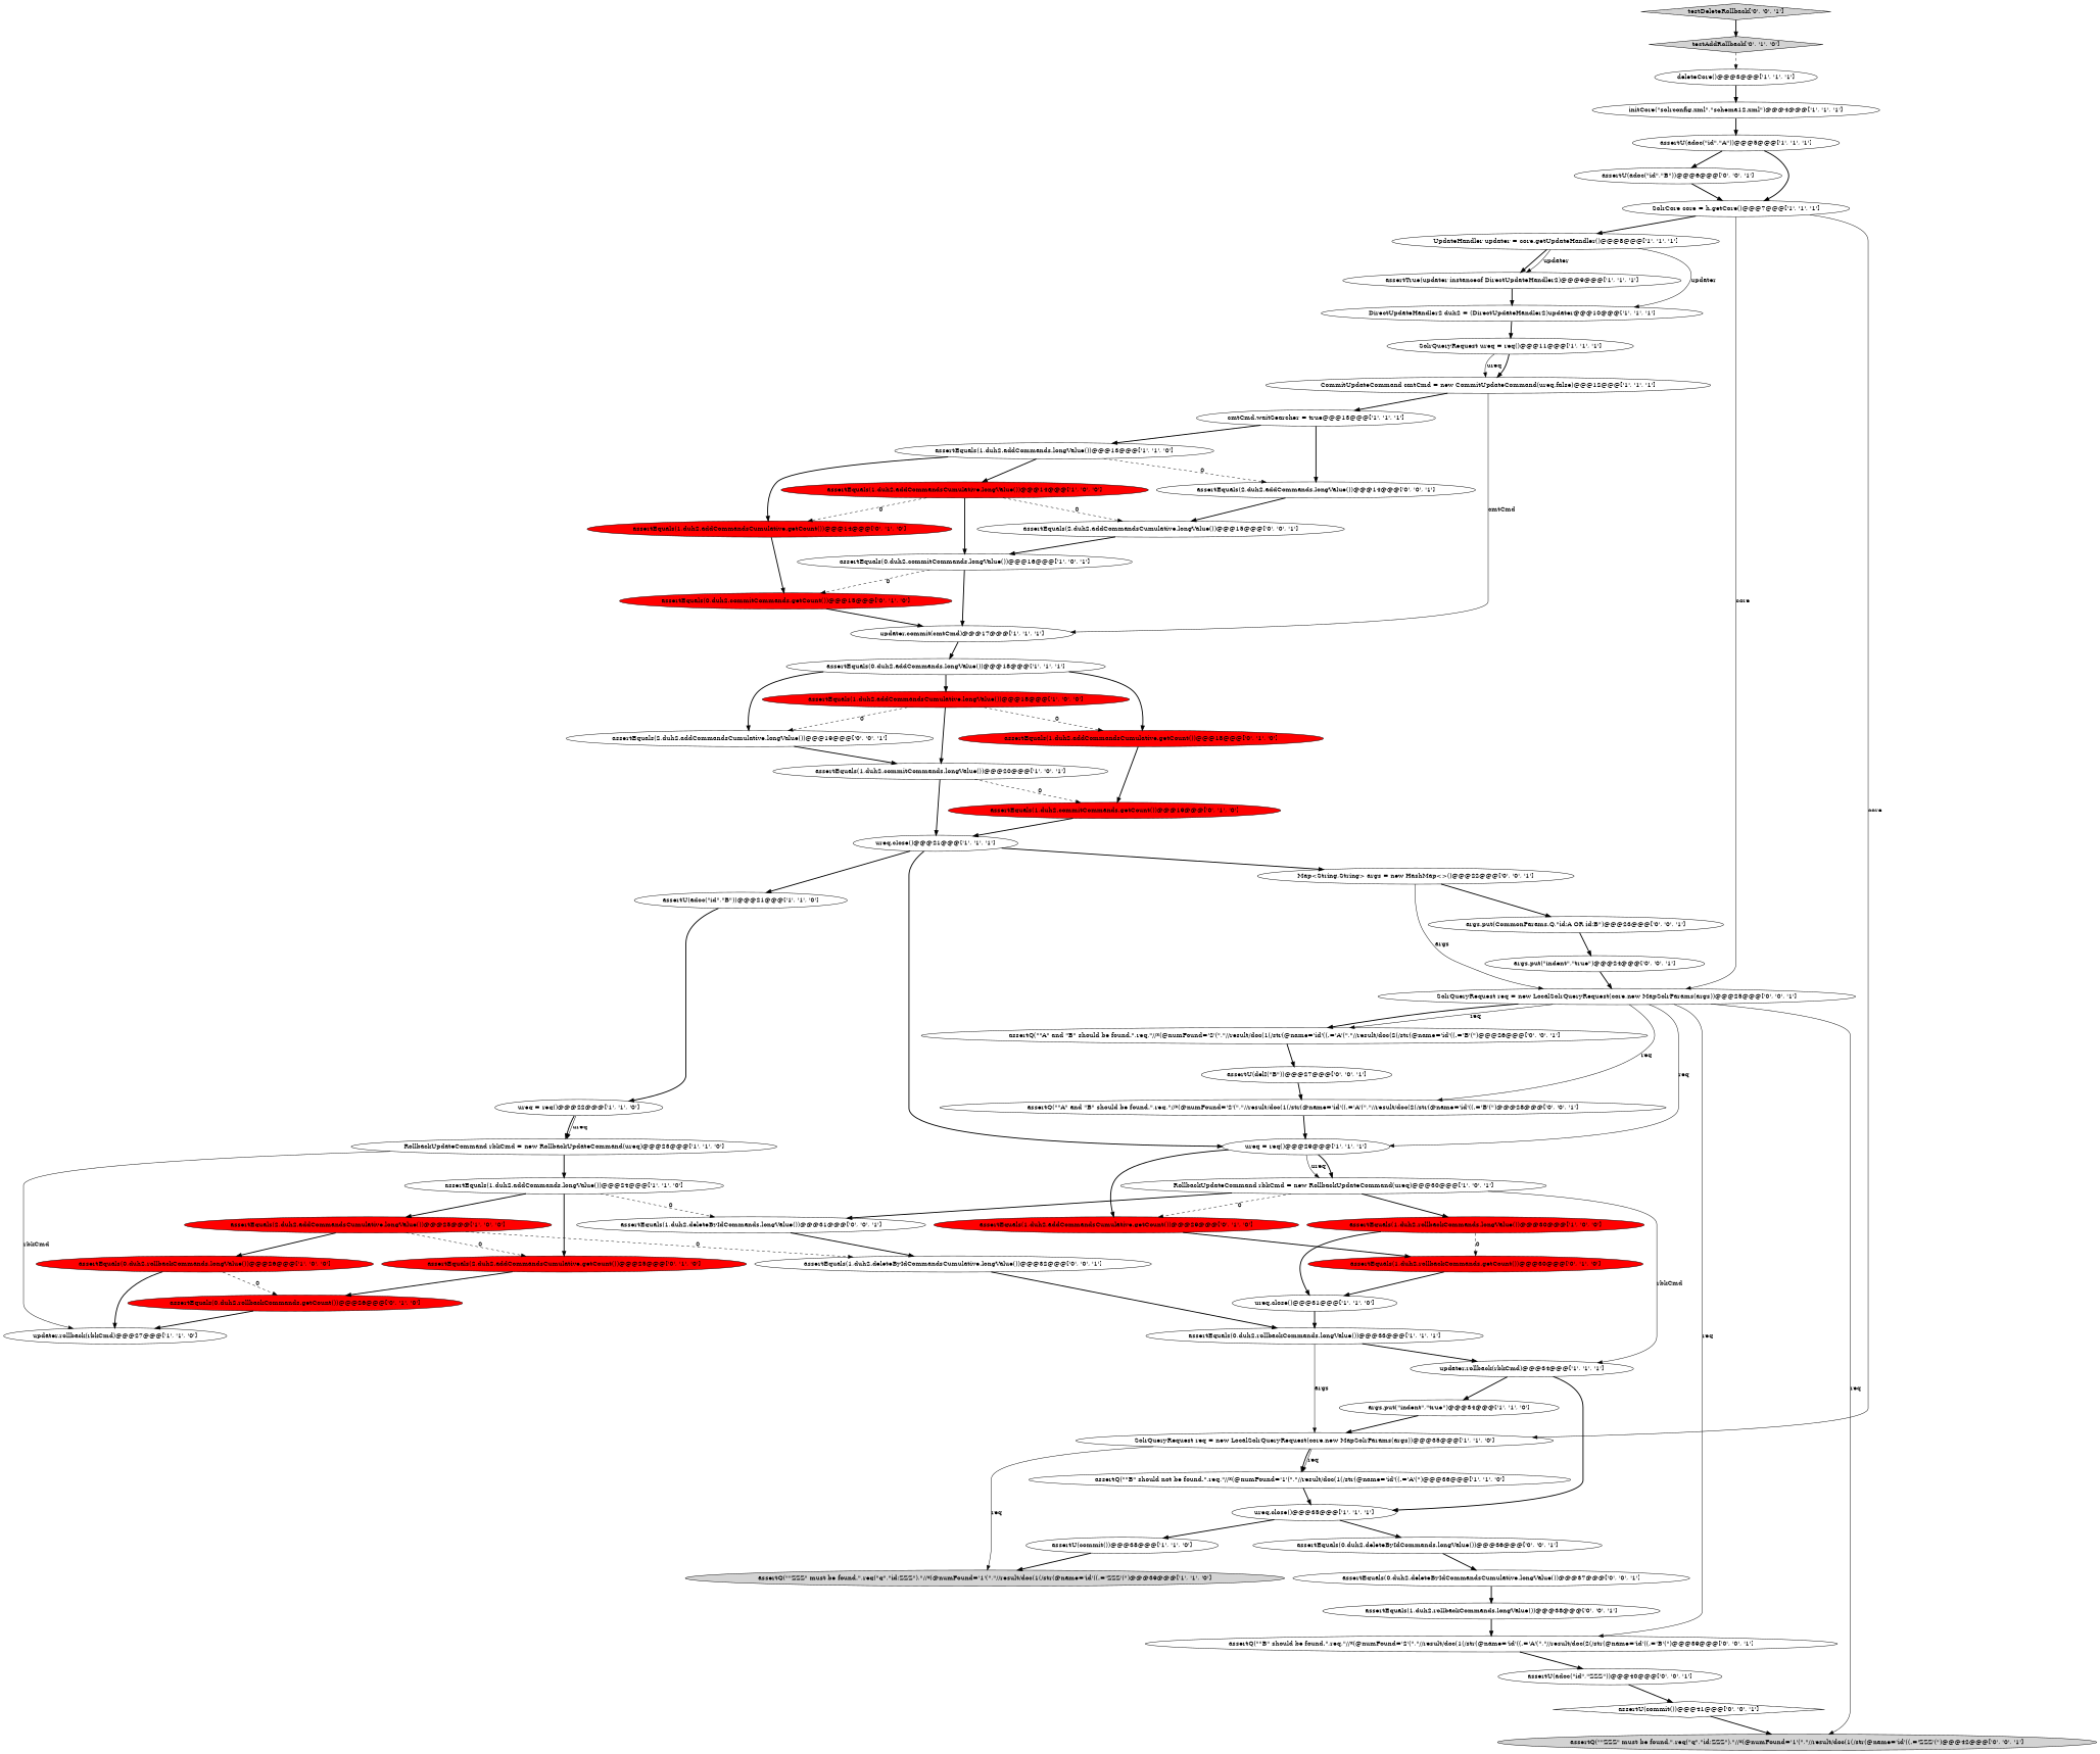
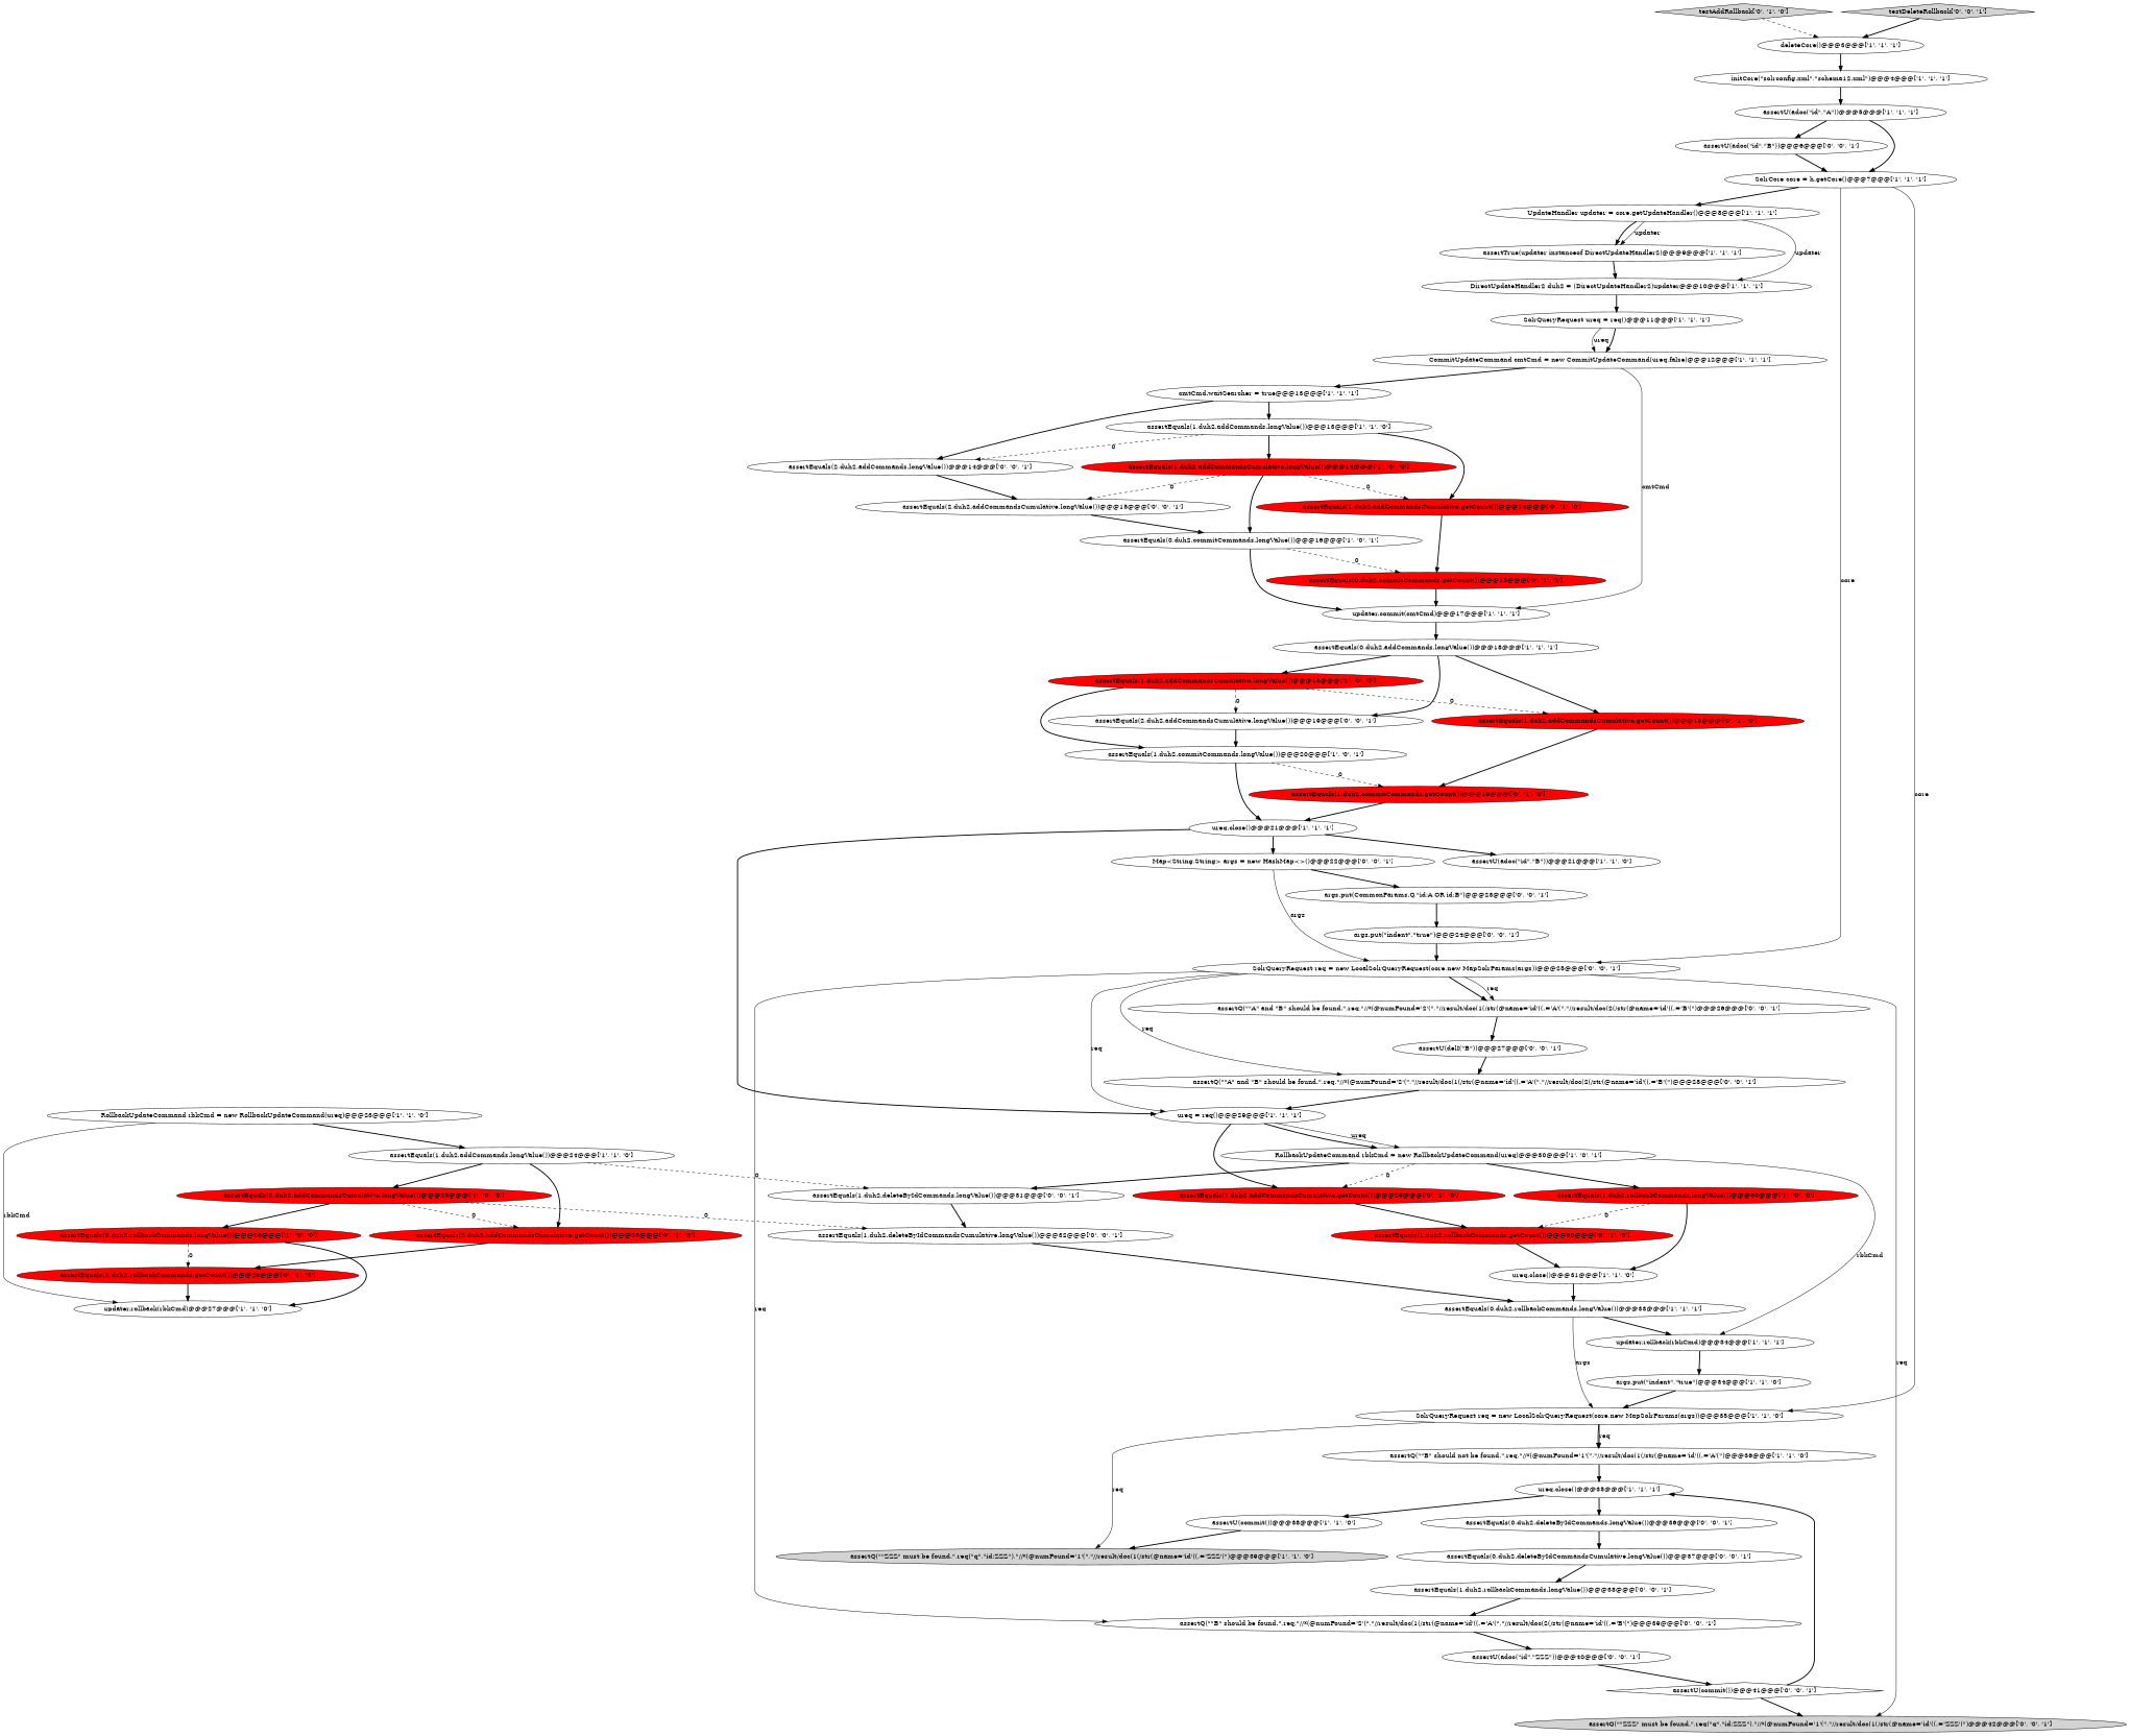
  digraph {
    node [fillcolor=white shape=ellipse style=filled]
    edge [style=bold]
    n1 [fillcolor=red label="assertEquals(0,duh2.commitCommands.getCount())@@@15@@@['0', '1', '0']"]
    n2 [label="updater.commit(cmtCmd)@@@17@@@['1', '1', '1']"]
    n3 [label="assertEquals(0,duh2.addCommands.longValue())@@@18@@@['1', '1', '1']"]
    n4 [fillcolor=red label="assertEquals(1,duh2.addCommandsCumulative.longValue())@@@18@@@['1', '0', '0']"]
    n5 [fillcolor=red label="assertEquals(1,duh2.addCommandsCumulative.getCount())@@@18@@@['0', '1', '0']"]
    n6 [label="assertEquals(2,duh2.addCommandsCumulative.longValue())@@@19@@@['0', '0', '1']"]
    n7 [label="assertEquals(1,duh2.commitCommands.longValue())@@@20@@@['1', '0', '1']"]
    n8 [fillcolor=red label="assertEquals(1,duh2.commitCommands.getCount())@@@19@@@['0', '1', '0']"]
    n9 [label="CommitUpdateCommand cmtCmd = new CommitUpdateCommand(ureq,false)@@@12@@@['1', '1', '1']"]
    n10 [label="cmtCmd.waitSearcher = true@@@13@@@['1', '1', '1']"]
    n11 [label="assertEquals(2,duh2.addCommands.longValue())@@@14@@@['0', '0', '1']"]
    n12 [label="assertEquals(1,duh2.addCommands.longValue())@@@13@@@['1', '1', '0']"]
    n13 [label="updater.rollback(rbkCmd)@@@27@@@['1', '1', '0']"]
    n14 [label="ureq = req()@@@29@@@['1', '1', '1']"]
    n15 [label="RollbackUpdateCommand rbkCmd = new RollbackUpdateCommand(ureq)@@@30@@@['1', '0', '1']"]
    n16 [fillcolor=red label="assertEquals(1,duh2.addCommandsCumulative.getCount())@@@29@@@['0', '1', '0']"]
    n17 [label="assertEquals(2,duh2.addCommandsCumulative.longValue())@@@15@@@['0', '0', '1']"]
    n18 [label="assertEquals(0,duh2.commitCommands.longValue())@@@16@@@['1', '0', '1']"]
    n19 [fillcolor=red label="assertEquals(1,duh2.addCommandsCumulative.getCount())@@@14@@@['0', '1', '0']"]
    n20 [fillcolor=red label="assertEquals(1,duh2.addCommandsCumulative.longValue())@@@14@@@['1', '0', '0']"]
    n21 [label="updater.rollback(rbkCmd)@@@34@@@['1', '1', '1']"]
    n22 [fillcolor=red label="assertEquals(1,duh2.rollbackCommands.longValue())@@@30@@@['1', '0', '0']"]
    n23 [label="assertEquals(1,duh2.deleteByIdCommands.longValue())@@@31@@@['0', '0', '1']"]
    n24 [fillcolor=red label="assertEquals(1,duh2.rollbackCommands.getCount())@@@30@@@['0', '1', '0']"]
    n25 [label="ureq.close()@@@35@@@['1', '1', '1']"]
    n26 [label="args.put(\"indent\",\"true\")@@@34@@@['1', '1', '0']"]
    n27 [label="ureq.close()@@@31@@@['1', '1', '0']"]
    n28 [label="assertEquals(1,duh2.deleteByIdCommandsCumulative.longValue())@@@32@@@['0', '0', '1']"]
    n29 [label="SolrCore core = h.getCore()@@@7@@@['1', '1', '1']"]
    n30 [label="UpdateHandler updater = core.getUpdateHandler()@@@8@@@['1', '1', '1']"]
    n31 [label="SolrQueryRequest req = new LocalSolrQueryRequest(core,new MapSolrParams(args))@@@35@@@['1', '1', '0']"]
    n32 [label="SolrQueryRequest req = new LocalSolrQueryRequest(core,new MapSolrParams(args))@@@25@@@['0', '0', '1']"]
    n33 [label="DirectUpdateHandler2 duh2 = (DirectUpdateHandler2)updater@@@10@@@['1', '1', '1']"]
    n34 [label="assertTrue(updater instanceof DirectUpdateHandler2)@@@9@@@['1', '1', '1']"]
    n35 [label="assertQ(\"\"B\" should not be found.\",req,\"//*(@numFound='1'(\",\"//result/doc(1(/str(@name='id'((.='A'(\")@@@36@@@['1', '1', '0']"]
    n36 [fillcolor=lightgray label="assertQ(\"\"ZZZ\" must be found.\",req(\"q\",\"id:ZZZ\"),\"//*(@numFound='1'(\",\"//result/doc(1(/str(@name='id'((.='ZZZ'(\")@@@39@@@['1', '1', '0']"]
    n37 [fillcolor=lightgray label="assertQ(\"\"ZZZ\" must be found.\",req(\"q\",\"id:ZZZ\"),\"//*(@numFound='1'(\",\"//result/doc(1(/str(@name='id'((.='ZZZ'(\")@@@42@@@['0', '0', '1']"]
    n38 [label="assertQ(\"\"A\" and \"B\" should be found.\",req,\"//*(@numFound='2'(\",\"//result/doc(1(/str(@name='id'((.='A'(\",\"//result/doc(2(/str(@name='id'((.='B'(\")@@@28@@@['0', '0', '1']"]
    n39 [label="assertQ(\"\"A\" and \"B\" should be found.\",req,\"//*(@numFound='2'(\",\"//result/doc(1(/str(@name='id'((.='A'(\",\"//result/doc(2(/str(@name='id'((.='B'(\")@@@26@@@['0', '0', '1']"]
    n40 [label="assertQ(\"\"B\" should be found.\",req,\"//*(@numFound='2'(\",\"//result/doc(1(/str(@name='id'((.='A'(\",\"//result/doc(2(/str(@name='id'((.='B'(\")@@@39@@@['0', '0', '1']"]
    n41 [label="assertU(adoc(\"id\",\"B\"))@@@21@@@['1', '1', '0']"]
-   n42 [label="ureq = req()@@@22@@@['1', '1', '0']"]
    n43 [label="RollbackUpdateCommand rbkCmd = new RollbackUpdateCommand(ureq)@@@23@@@['1', '1', '0']"]
    n44 [label="ureq.close()@@@21@@@['1', '1', '1']"]
    n45 [label="Map<String,String> args = new HashMap<>()@@@22@@@['0', '0', '1']"]
    n46 [label="args.put(CommonParams.Q,\"id:A OR id:B\")@@@23@@@['0', '0', '1']"]
    n47 [label="assertU(commit())@@@38@@@['1', '1', '0']"]
    n48 [label="assertEquals(0,duh2.deleteByIdCommands.longValue())@@@36@@@['0', '0', '1']"]
    n49 [fillcolor=red label="assertEquals(2,duh2.addCommandsCumulative.longValue())@@@25@@@['1', '0', '0']"]
    n50 [fillcolor=red label="assertEquals(0,duh2.rollbackCommands.longValue())@@@26@@@['1', '0', '0']"]
    n51 [fillcolor=red label="assertEquals(2,duh2.addCommandsCumulative.getCount())@@@25@@@['0', '1', '0']"]
    n52 [fillcolor=red label="assertEquals(0,duh2.rollbackCommands.getCount())@@@26@@@['0', '1', '0']"]
    n53 [label="assertEquals(0,duh2.rollbackCommands.longValue())@@@33@@@['1', '1', '1']"]
    n54 [label="assertEquals(1,duh2.addCommands.longValue())@@@24@@@['1', '1', '0']"]
    n55 [label="assertU(commit())@@@41@@@['0', '0', '1']" shape=diamond]
    n56 [fillcolor=lightgray label="testAddRollback['0', '1', '0']" shape=diamond]
    n57 [label="deleteCore()@@@3@@@['1', '1', '1']"]
    n58 [label="initCore(\"solrconfig.xml\",\"schema12.xml\")@@@4@@@['1', '1', '1']"]
    n59 [label="args.put(\"indent\",\"true\")@@@24@@@['0', '0', '1']"]
    n60 [label="SolrQueryRequest ureq = req()@@@11@@@['1', '1', '1']"]
    n61 [label="assertU(delI(\"B\"))@@@27@@@['0', '0', '1']"]
    n62 [label="assertU(adoc(\"id\",\"B\"))@@@6@@@['0', '0', '1']"]
    n63 [label="assertEquals(0,duh2.deleteByIdCommandsCumulative.longValue())@@@37@@@['0', '0', '1']"]
    n64 [label="assertU(adoc(\"id\",\"ZZZ\"))@@@40@@@['0', '0', '1']"]
    n65 [label="assertEquals(1,duh2.rollbackCommands.longValue())@@@38@@@['0', '0', '1']"]
    n66 [fillcolor=lightgray label="testDeleteRollback['0', '0', '1']" shape=diamond]
    n67 [label="assertU(adoc(\"id\",\"A\"))@@@5@@@['1', '1', '1']"]
    n1 -> n2
    n2 -> n3
    n3 -> n4
    n3 -> n5
    n3 -> n6
    n4 -> n5 [label=0 style=dashed]
    n4 -> n6 [label=0 style=dashed]
    n4 -> n7
    n5 -> n8
    n6 -> n7
    n7 -> n8 [label=0 style=dashed]
    n7 -> n44
    n8 -> n44
    n9 -> n2 [label=cmtCmd style=solid]
    n9 -> n10
    n10 -> n11
    n10 -> n12
    n11 -> n17
    n12 -> n11 [label=0 style=dashed]
    n12 -> n19
    n12 -> n20
    n14 -> n15 [label=ureq style=solid]
    n14 -> n15
    n14 -> n16
    n15 -> n16 [label=0 style=dashed]
    n15 -> n21 [label=rbkCmd style=solid]
    n15 -> n22
    n15 -> n23
    n16 -> n24
    n17 -> n18
    n18 -> n1 [label=0 style=dashed]
    n18 -> n2
    n19 -> n1
    n20 -> n17 [label=0 style=dashed]
    n20 -> n18
    n20 -> n19 [label=0 style=dashed]
-   n21 -> n25
+   n55 -> n25
    n21 -> n26
    n22 -> n24 [label=0 style=dashed]
    n22 -> n27
    n23 -> n28
    n24 -> n27
    n25 -> n47
    n25 -> n48
    n26 -> n31
    n27 -> n53
    n28 -> n53
    n29 -> n30
    n29 -> n31 [label=core style=solid]
    n29 -> n32 [label=core style=solid]
    n30 -> n33 [label=updater style=solid]
    n30 -> n34
    n30 -> n34 [label=updater style=solid]
    n31 -> n35
    n31 -> n35 [label=req style=solid]
    n31 -> n36 [label=req style=solid]
    n32 -> n14 [label=req style=solid]
    n32 -> n37 [label=req style=solid]
    n32 -> n38 [label=req style=solid]
    n32 -> n39 [label=req style=solid]
    n32 -> n39
    n32 -> n40 [label=req style=solid]
    n33 -> n60
    n34 -> n33
    n35 -> n25
    n38 -> n14
    n39 -> n61
    n40 -> n64
-   n41 -> n42
-   n42 -> n43
-   n42 -> n43 [label=ureq style=solid]
    n43 -> n13 [label=rbkCmd style=solid]
    n43 -> n54
    n44 -> n14
    n44 -> n41
    n44 -> n45
    n45 -> n32 [label=args style=solid]
    n45 -> n46
    n46 -> n59
    n47 -> n36
    n48 -> n63
    n49 -> n28 [label=0 style=dashed]
    n49 -> n50
    n49 -> n51 [label=0 style=dashed]
    n50 -> n13
    n50 -> n52 [label=0 style=dashed]
    n51 -> n52
    n52 -> n13
    n53 -> n21
    n53 -> n31 [label=args style=solid]
    n54 -> n23 [label=0 style=dashed]
    n54 -> n49
    n54 -> n51
    n55 -> n37
    n56 -> n57 [style=dashed]
    n57 -> n58
    n58 -> n67
    n59 -> n32
    n60 -> n9
    n60 -> n9 [label=ureq style=solid]
    n61 -> n38
    n62 -> n29
    n63 -> n65
    n64 -> n55
    n65 -> n40
-   n66 -> n56
+   n66 -> n57
    n67 -> n29
    n67 -> n62
  }
